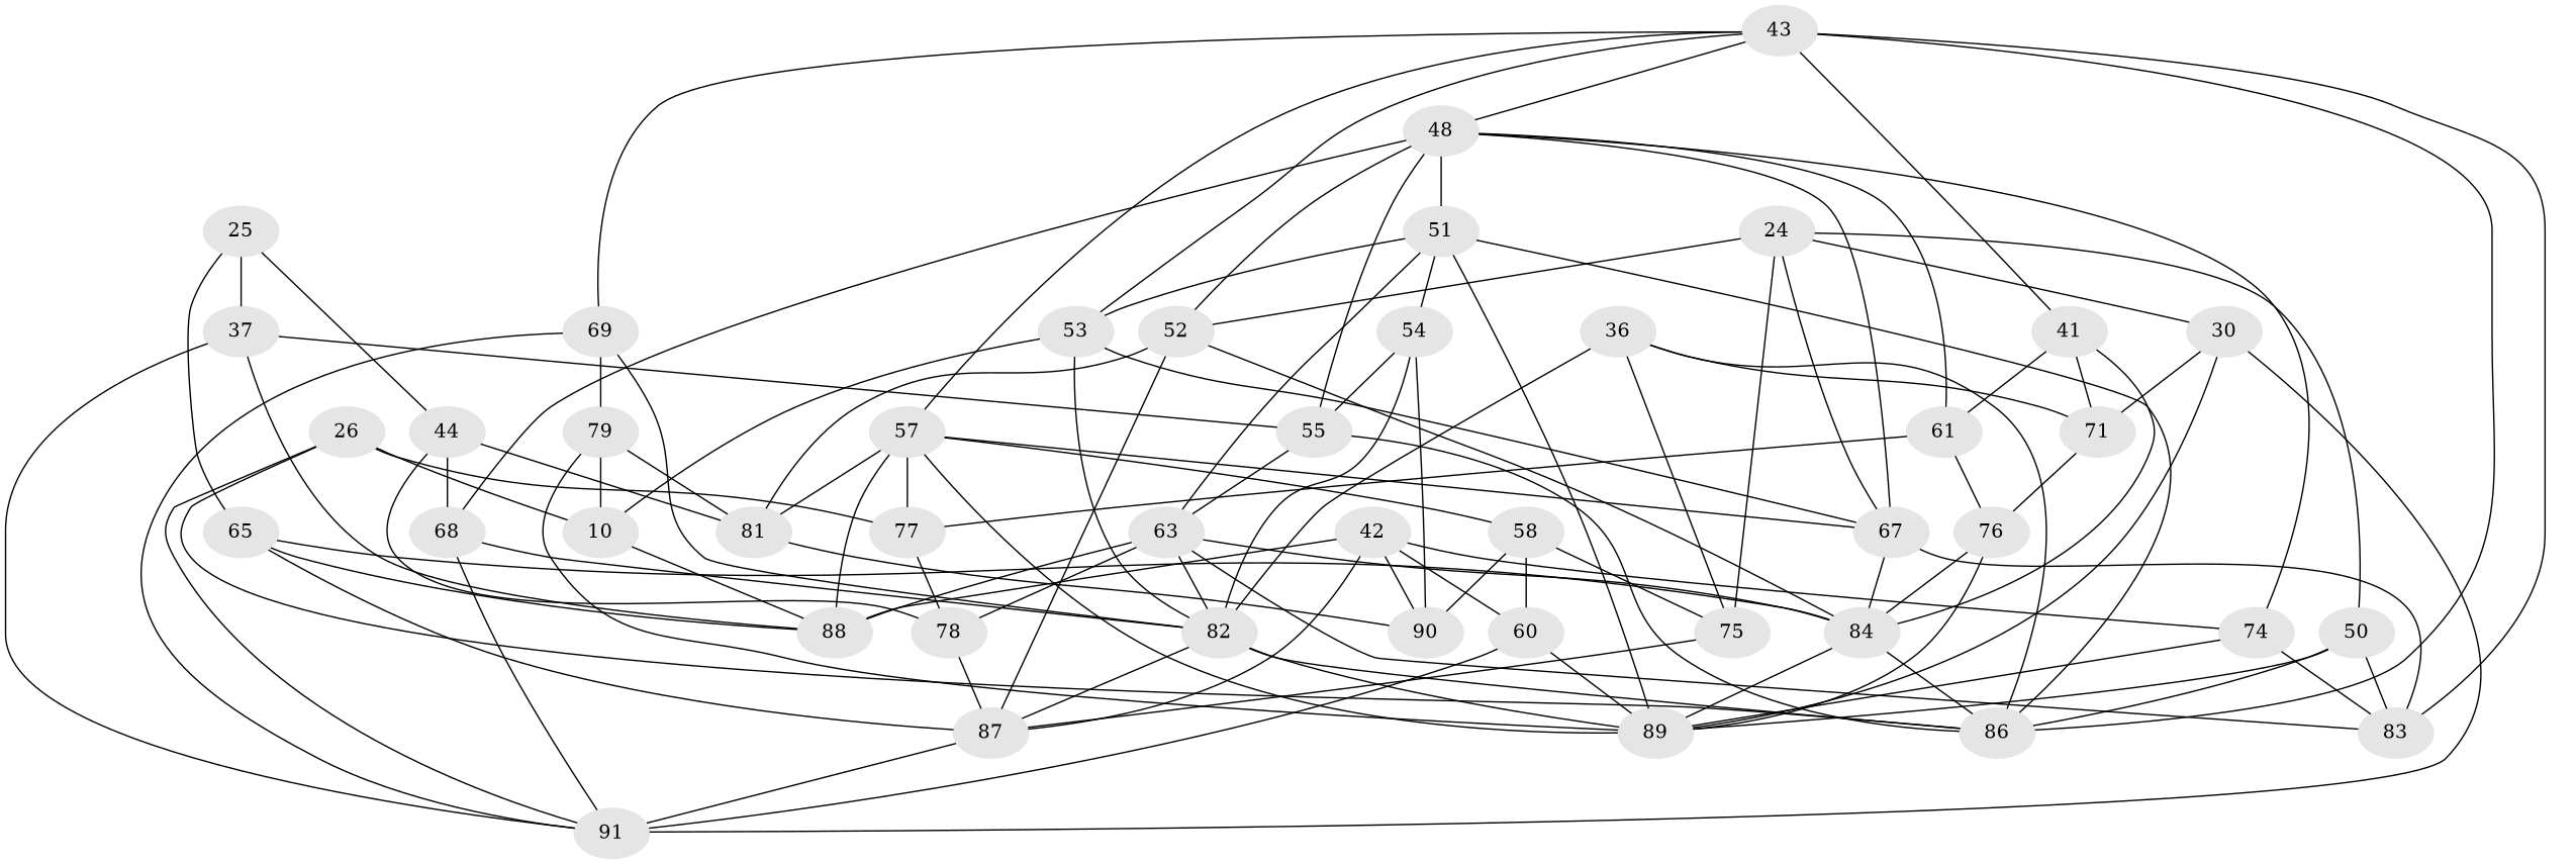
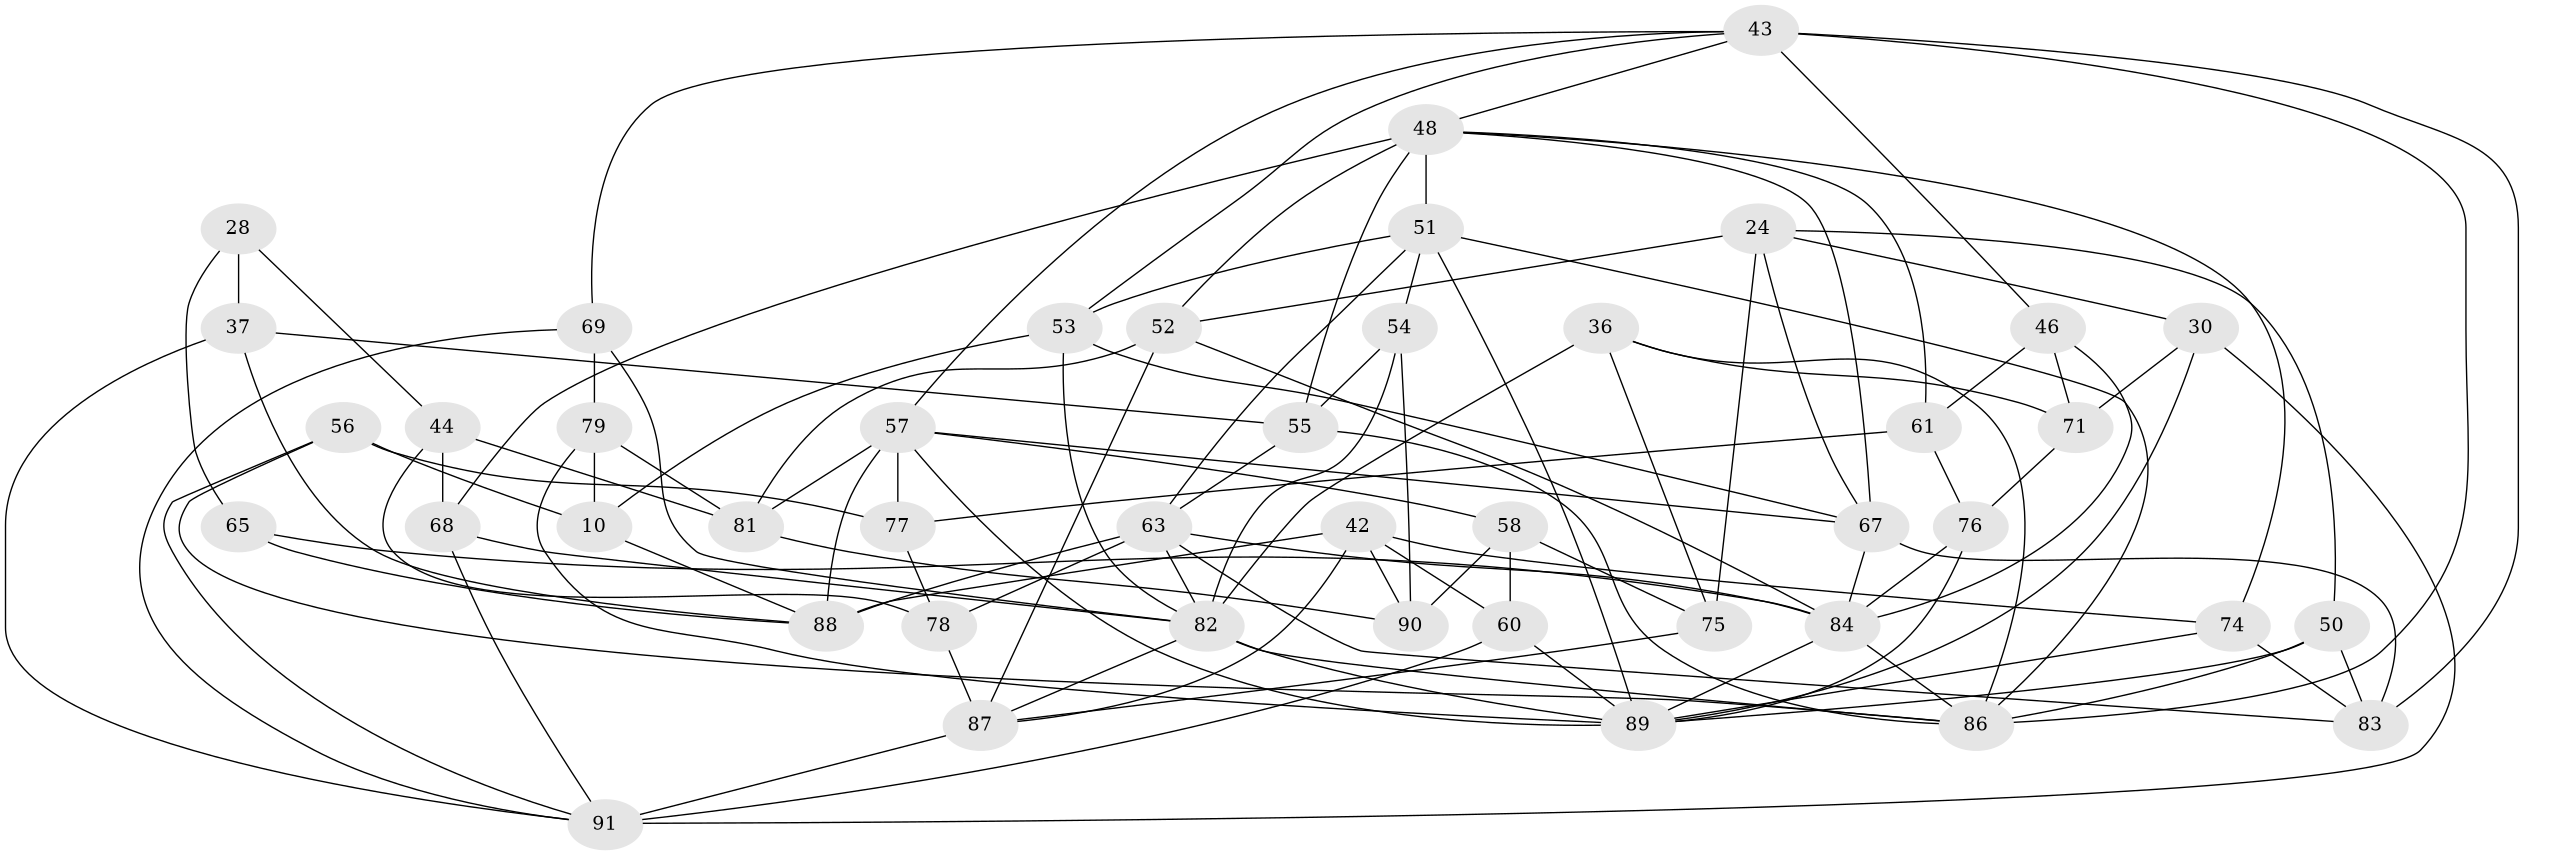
  graph {
    node [color=gray90 style=filled]
-   28 [label=25]
+   28
    37
    44
    65
-   56 [super="+1" label=26]
+   56 [super="+1"]
    91 [super="+7+11"]
    86 [super="+64+70"]
    n8 [label=10]
    77
    57 [super="+49"]
    67 [super="+66"]
    89 [super="+20+73"]
    88 [super="+5+12"]
    81 [super="+32"]
    58
    24 [super="+6"]
    30
    50
    52 [super="+23"]
    75
    71
    83 [super="+45"]
    84 [super="+72"]
    87 [super="+85"]
    55 [super="+46"]
    68
    78
    76
    36
    82 [super="+38+29+47"]
    63 [super="+59"]
    n32 [label=43 super="+16+31"]
-   41
+   41 [label=46]
    48 [super="+21+34+22"]
    53 [super="+43"]
    69
    61
    74
    51 [super="+17+15+26"]
    79
    42 [super="+33"]
    60
    90
    54
    28 -- 37
    28 -- 44
    28 -- 65
    37 -- 91
    37 -- 88
    37 -- 55
    44 -- 81
    44 -- 68
    44 -- 78
    65 -- 88
    65 -- 84
-   65 -- 87
    56 -- 91
    56 -- 86
    56 -- n8
    56 -- 77
    n8 -- 88
    77 -- 78
    57 -- 77
    57 -- 67 [weight=2]
    57 -- 89
    57 -- 88
    57 -- 81 [weight=2]
    57 -- 58
    67 -- 83
    67 -- 84 [weight=2]
    81 -- 90
    58 -- 75
    58 -- 60
    58 -- 90
    24 -- 67
    24 -- 30
    24 -- 50
    24 -- 52 [weight=2]
    24 -- 75
    30 -- 91
    30 -- 89
    30 -- 71
    50 -- 86
    50 -- 89
    50 -- 83
    52 -- 81
    52 -- 84
    52 -- 87
    75 -- 87
    71 -- 76
    84 -- 86
    84 -- 89
    87 -- 91 [weight=2]
    55 -- 86
    55 -- 63
    68 -- 91
    68 -- 82
    78 -- 87
    76 -- 89
    76 -- 84
    36 -- 86
    36 -- 75
    36 -- 71
    36 -- 82
    82 -- 86 [weight=2]
    82 -- 89 [weight=3]
    82 -- 87
    63 -- 88 [weight=2]
    63 -- 83
    63 -- 84 [weight=2]
    63 -- 78
    63 -- 82
    n32 -- 86
    n32 -- 57
    n32 -- 83 [weight=2]
    n32 -- 41
    n32 -- 48
    n32 -- 53
    n32 -- 69
    41 -- 71
    41 -- 84
    41 -- 61
    48 -- 67
    48 -- 52
    48 -- 55 [weight=2]
    48 -- 68
    48 -- 61
    48 -- 74
    48 -- 51 [weight=2]
    53 -- n8
    53 -- 67
    53 -- 82
    69 -- 91
    69 -- 82
    69 -- 79
    61 -- 77
    61 -- 76
    74 -- 89
    74 -- 83
    51 -- 86 [weight=2]
    51 -- 89 [weight=3]
    51 -- 63 [weight=2]
    51 -- 53 [weight=2]
    51 -- 54
    79 -- n8
    79 -- 89
    79 -- 81
    42 -- 88 [weight=2]
    42 -- 87
    42 -- 74
    42 -- 60
    42 -- 90
    60 -- 91
    60 -- 89
    54 -- 55
    54 -- 82
    54 -- 90
  }
